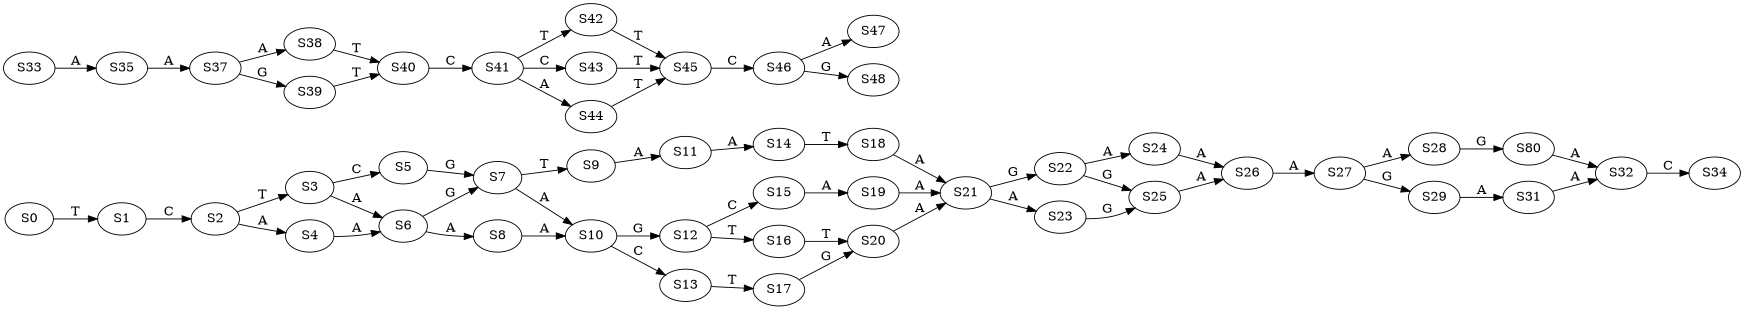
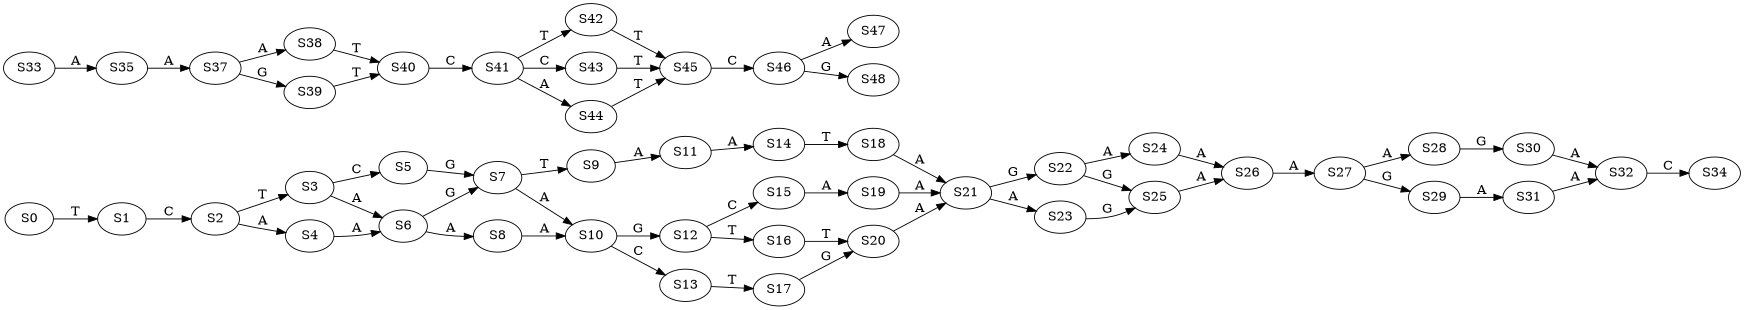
  strict digraph {
    rankdir=LR
    S0
    S1
    S2
    S3
    S4
    S5
    S6
    S7
    S8
    S9
    S10
    S11
    S12
    S13
    S14
    S15
    S16
    S17
    S18
    S19
    S20
    S21
    S22
    S23
    S24
    S25
    S26
    S27
    S28
    S29
-   S30 [label=S80]
+   S30
    S31
    S32
    S34
    S33
    S35
    S37
    S38
    S39
    S40
    S41
    S42
    S43
    S44
    S45
    S46
    S47
    S48
    S0 -> S1 [label=T]
    S1 -> S2 [label=C]
    S2 -> S3 [label=T]
    S2 -> S4 [label=A]
    S3 -> S5 [label=C]
    S3 -> S6 [label=A]
    S4 -> S6 [label=A]
    S5 -> S7 [label=G]
    S6 -> S7 [label=G]
    S6 -> S8 [label=A]
    S7 -> S9 [label=T]
    S7 -> S10 [label=A]
    S8 -> S10 [label=A]
    S9 -> S11 [label=A]
    S10 -> S12 [label=G]
    S10 -> S13 [label=C]
    S11 -> S14 [label=A]
    S12 -> S15 [label=C]
    S12 -> S16 [label=T]
    S13 -> S17 [label=T]
    S14 -> S18 [label=T]
    S15 -> S19 [label=A]
    S16 -> S20 [label=T]
    S17 -> S20 [label=G]
    S18 -> S21 [label=A]
    S19 -> S21 [label=A]
    S20 -> S21 [label=A]
    S21 -> S22 [label=G]
    S21 -> S23 [label=A]
    S22 -> S24 [label=A]
    S22 -> S25 [label=G]
    S23 -> S25 [label=G]
    S24 -> S26 [label=A]
    S25 -> S26 [label=A]
    S26 -> S27 [label=A]
    S27 -> S28 [label=A]
    S27 -> S29 [label=G]
    S28 -> S30 [label=G]
    S29 -> S31 [label=A]
    S30 -> S32 [label=A]
    S31 -> S32 [label=A]
    S32 -> S34 [label=C]
    S33 -> S35 [label=A]
    S35 -> S37 [label=A]
    S37 -> S38 [label=A]
    S37 -> S39 [label=G]
    S38 -> S40 [label=T]
    S39 -> S40 [label=T]
    S40 -> S41 [label=C]
    S41 -> S42 [label=T]
    S41 -> S43 [label=C]
    S41 -> S44 [label=A]
    S42 -> S45 [label=T]
    S43 -> S45 [label=T]
    S44 -> S45 [label=T]
    S45 -> S46 [label=C]
    S46 -> S47 [label=A]
    S46 -> S48 [label=G]
  }
